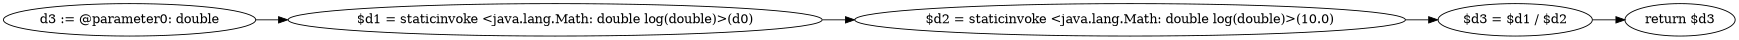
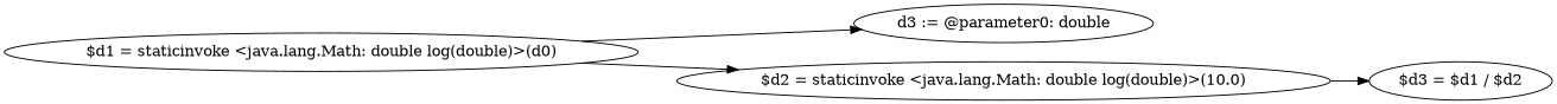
  digraph {
    rankdir=LR
    n1 [label="d3 := @parameter0: double"]
    "$d1 = staticinvoke <java.lang.Math: double log(double)>(d0)"
    "$d2 = staticinvoke <java.lang.Math: double log(double)>(10.0)"
    "$d3 = $d1 / $d2"
-   "return $d3"
-   n1 -> "$d1 = staticinvoke <java.lang.Math: double log(double)>(d0)"
+   "$d1 = staticinvoke <java.lang.Math: double log(double)>(d0)" -> n1
    "$d1 = staticinvoke <java.lang.Math: double log(double)>(d0)" -> "$d2 = staticinvoke <java.lang.Math: double log(double)>(10.0)"
    "$d2 = staticinvoke <java.lang.Math: double log(double)>(10.0)" -> "$d3 = $d1 / $d2"
-   "$d3 = $d1 / $d2" -> "return $d3"
  }
